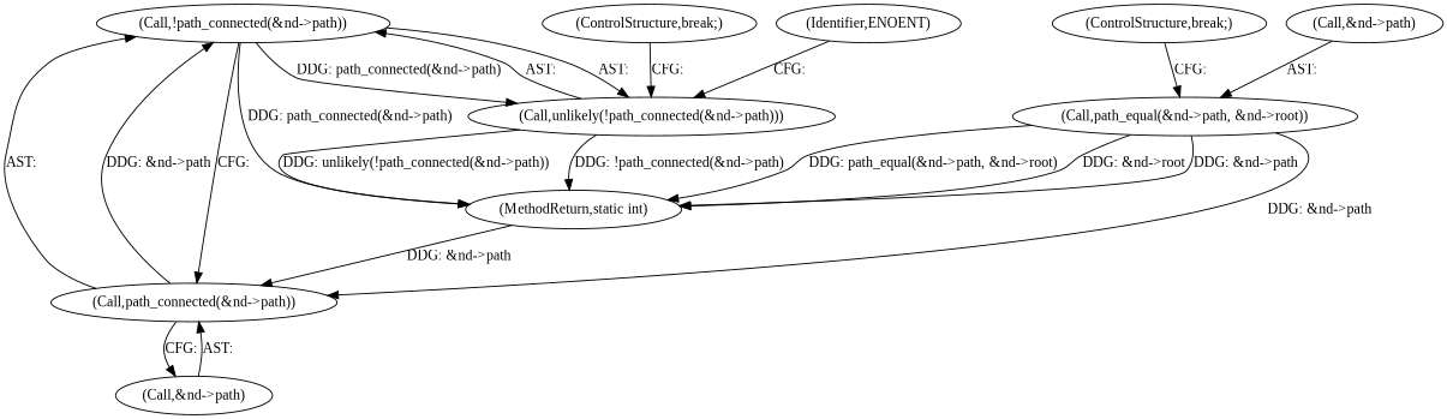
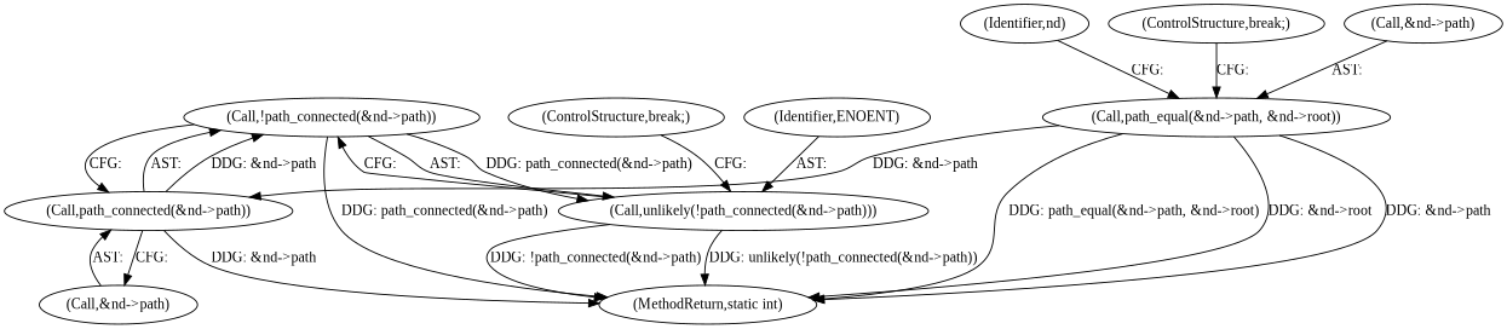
  digraph {
    fontname="Liberation Serif"
    node [fontname="Liberation Serif"]
    edge [fontname="Liberation Serif"]
    n1 [label="(Call,!path_connected(&nd->path))"]
    n2 [label="(Call,path_connected(&nd->path))"]
    n3 [label="(Call,unlikely(!path_connected(&nd->path)))"]
    n4 [label="(MethodReturn,static int)"]
    n5 [label="(Call,&nd->path)"]
    n6 [label="(Call,path_equal(&nd->path, &nd->root))"]
+   n7 [label="(Identifier,nd)"]
    n8 [label="(ControlStructure,break;)"]
    n9 [label="(Call,&nd->path)"]
    n10 [label="(ControlStructure,break;)"]
    n11 [label="(Identifier,ENOENT)"]
    n1 -> n2 [label="CFG: "]
    n1 -> n3 [label="AST: "]
    n1 -> n3 [label="DDG: path_connected(&nd->path)"]
    n1 -> n4 [label="DDG: path_connected(&nd->path)"]
    n2 -> n1 [label="AST: "]
    n2 -> n1 [label="DDG: &nd->path"]
-   n4 -> n2 [label="DDG: &nd->path"]
+   n2 -> n4 [label="DDG: &nd->path"]
    n2 -> n5 [label="CFG: "]
-   n3 -> n1 [label="AST: "]
+   n3 -> n1 [label="CFG: "]
    n3 -> n4 [label="DDG: unlikely(!path_connected(&nd->path))"]
    n3 -> n4 [label="DDG: !path_connected(&nd->path)"]
    n5 -> n2 [label="AST: "]
    n6 -> n2 [label="DDG: &nd->path"]
    n6 -> n4 [label="DDG: path_equal(&nd->path, &nd->root)"]
    n6 -> n4 [label="DDG: &nd->root"]
    n6 -> n4 [label="DDG: &nd->path"]
+   n7 -> n6 [label="CFG: "]
    n8 -> n6 [label="CFG: "]
    n9 -> n6 [label="AST: "]
    n10 -> n3 [label="CFG: "]
-   n11 -> n3 [label="CFG: "]
+   n11 -> n3 [label="AST: "]
  }
